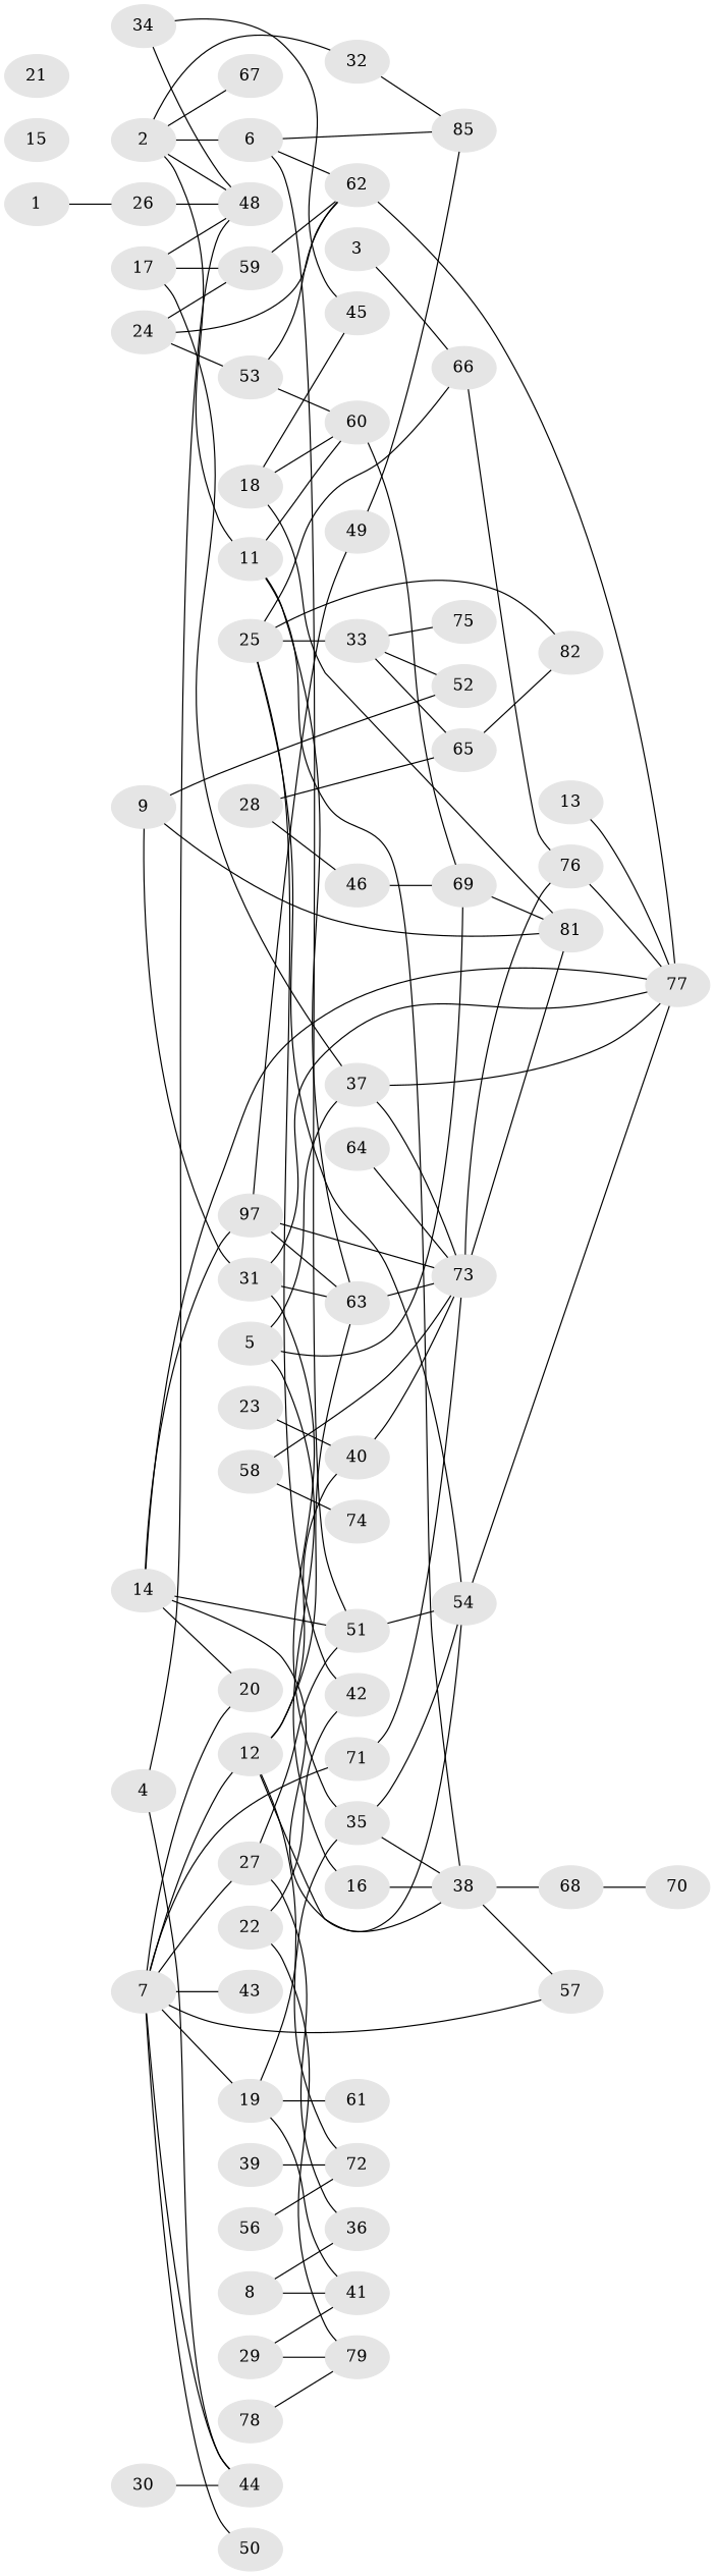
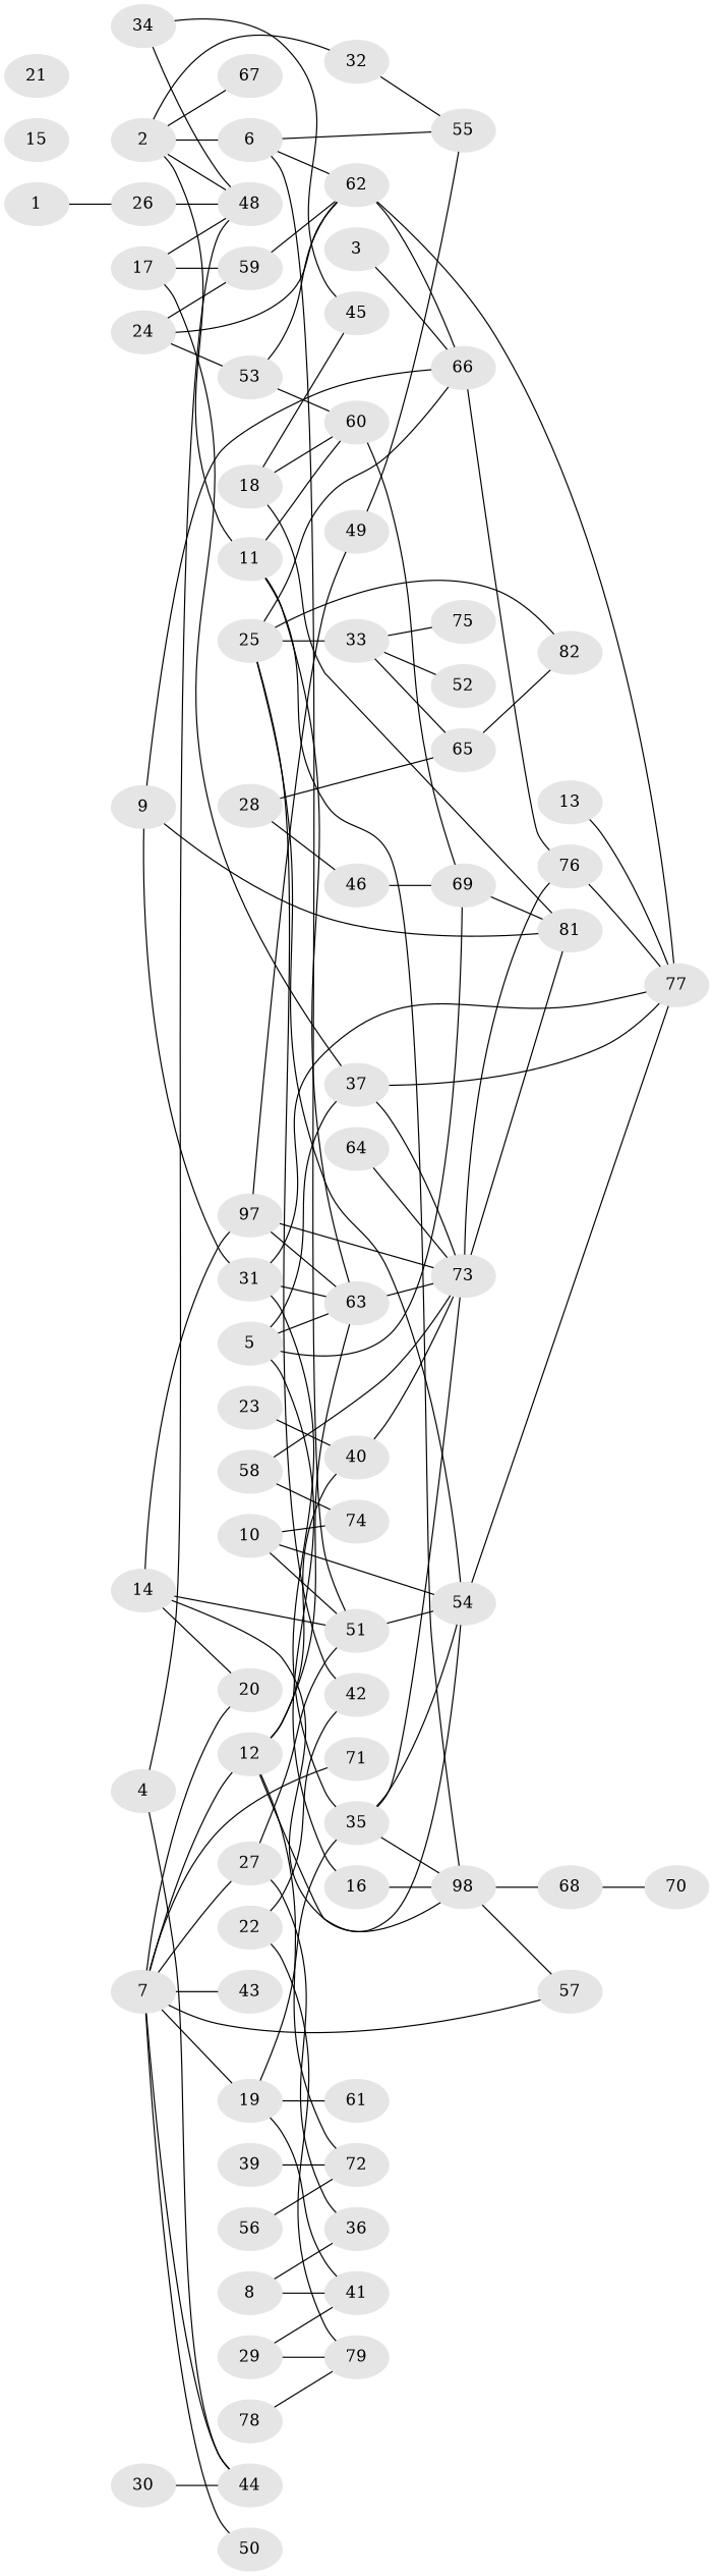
  graph {
    rankdir=LR
    node [color=gray90 style=filled]
    1
    26
    48
    2
    6
    11
    32
    67
    51
-   55 [label=85]
+   55
    62
    63
-   38
+   38 [label=98]
    60
    3
    66
    76
    4
    44
    5
    16
    37
    69
    77
    73
    81
    54
    7
    12
    19
    20
    27
    43
    50
    57
    71
    40
    72
    41
    35
    61
    36
    8
    9
    31
    52
+   10
    74
    68
    13
    14
    n52 [label=97]
    49
    15
    17
    59
    18
    45
    21
    22
    42
    79
    23
    24
    53
    25
    33
    n68 [label=82]
    65
    75
    28
    46
    29
    30
    34
    70
    39
    56
    58
    64
    78
    1 -- 26
    26 -- 48
    2 -- 48
    2 -- 6
    2 -- 11
    2 -- 32
    2 -- 67
    6 -- 51
    6 -- 55
    6 -- 62
    11 -- 63
    11 -- 38
    11 -- 60
    32 -- 55
    51 -- 54
+   62 -- 66
    62 -- 77
    63 -- 73
    38 -- 57
    38 -- 68
    60 -- 69
    3 -- 66
    66 -- 76
    76 -- 77
    4 -- 48
    4 -- 44
+   5 -- 63
    5 -- 16
    5 -- 37
    5 -- 69
    16 -- 38
    37 -- 77
    37 -- 73
    69 -- 81
    73 -- 76
    73 -- 81
    54 -- 77
    7 -- 44
    7 -- 12
    7 -- 19
    7 -- 20
    7 -- 27
    7 -- 43
    7 -- 50
    7 -- 57
    7 -- 71
    12 -- 63
    12 -- 54
    12 -- 40
    12 -- 72
    19 -- 41
    19 -- 35
    19 -- 61
    27 -- 51
    27 -- 36
-   71 -- 73
+   35 -- 73
    40 -- 73
    35 -- 38
    35 -- 54
    8 -- 41
    8 -- 36
    9 -- 81
    9 -- 31
-   9 -- 52
+   9 -- 66
    31 -- 63
    31 -- 77
    31 -- 35
+   10 -- 51
+   10 -- 54
+   10 -- 74
    68 -- 70
    13 -- 77
    14 -- 51
    14 -- 38
-   14 -- 77
    14 -- 20
    14 -- n52
    n52 -- 63
    n52 -- 73
    n52 -- 49
    49 -- 55
    17 -- 48
    17 -- 37
    17 -- 59
    59 -- 62
    18 -- 60
    18 -- 81
    18 -- 45
    22 -- 42
    22 -- 79
    23 -- 40
    24 -- 62
    24 -- 59
    24 -- 53
    53 -- 62
    53 -- 60
    25 -- 66
    25 -- 54
    25 -- 42
    25 -- 33
    25 -- n68
    33 -- 52
    33 -- 65
    33 -- 75
    65 -- n68
    28 -- 65
    28 -- 46
    46 -- 69
    29 -- 41
    29 -- 79
    30 -- 44
    34 -- 48
    34 -- 45
    39 -- 72
    56 -- 72
    58 -- 73
    58 -- 74
    64 -- 73
    78 -- 79
  }
